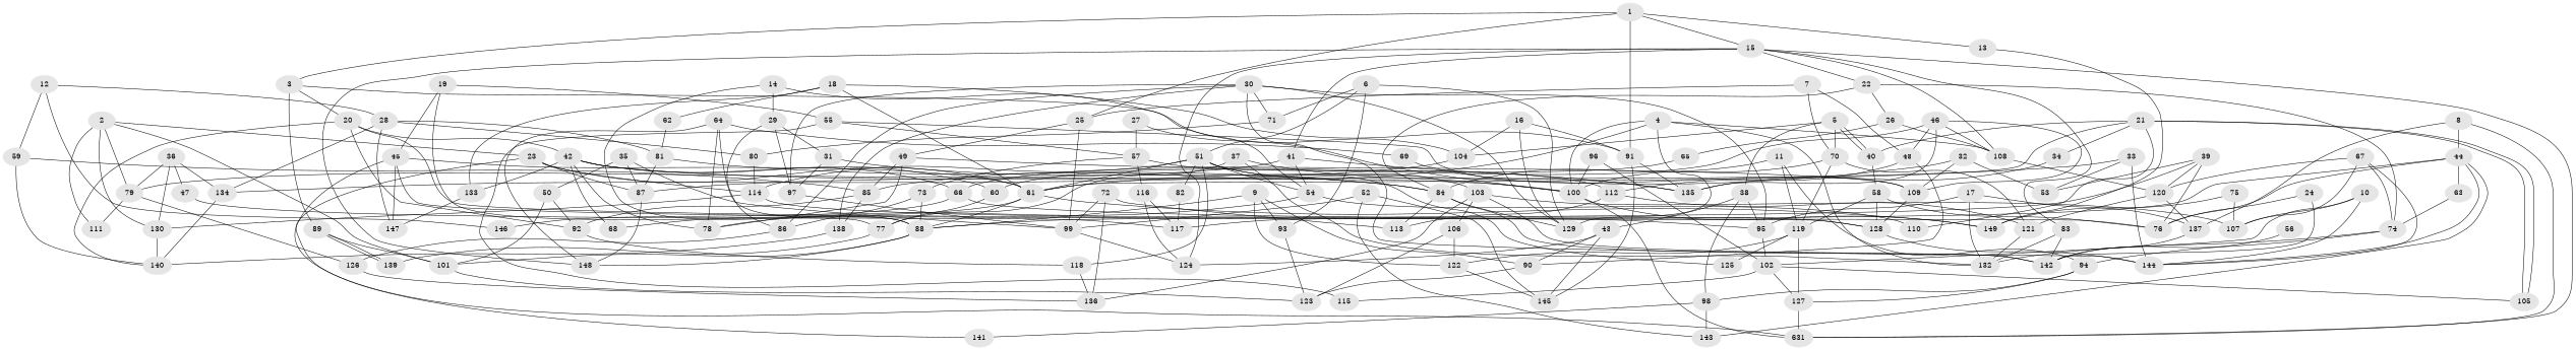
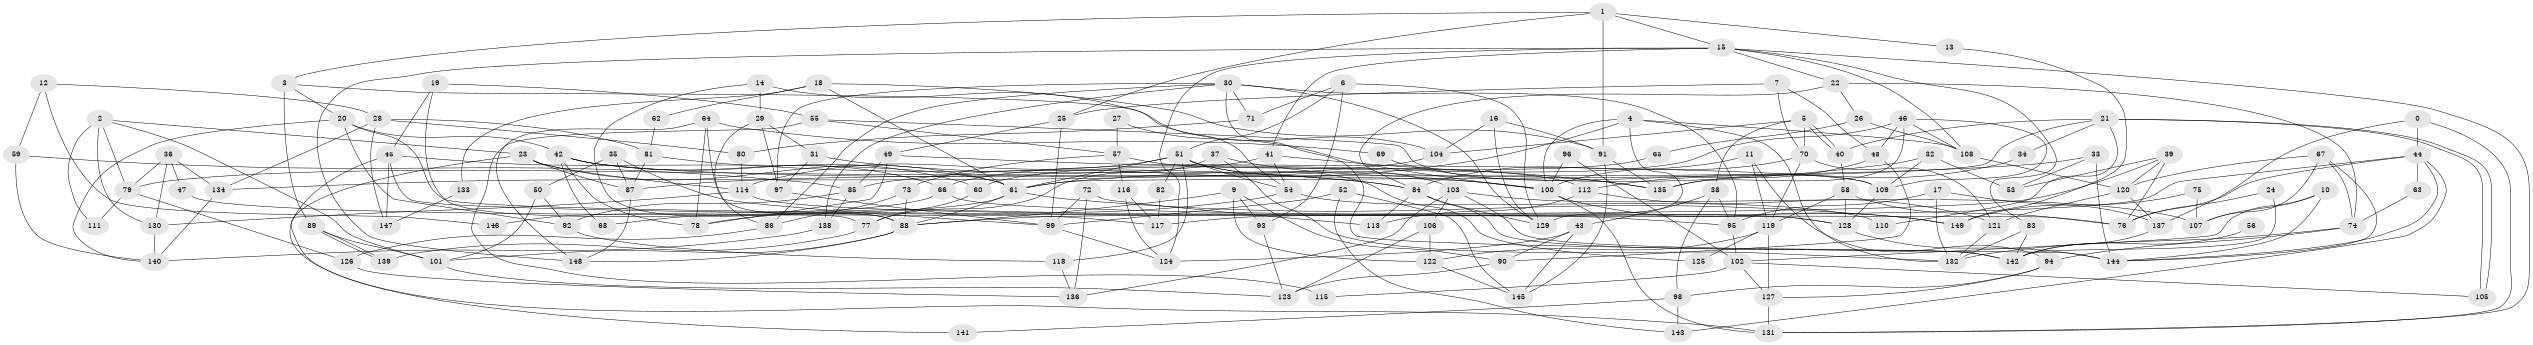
  graph {
    node [color=gray90 style=filled]
    1
    3
    13
    15
    25
    91
    20
    89
    104
    149
    108
-   131 [label=631]
+   131
    22
    41
    83
    124
    148
    49
    99
    135
    145
    2
    23
    79
    101
    111
    130
    61
    87
    114
    141
    126
    123
    140
    42
    76
    92
    139
    134
    4
    85
    100
    129
    132
    138
    120
    5
    38
    40
    70
    95
    43
    98
    58
    119
    121
    6
    51
    71
    93
    54
    82
    103
    118
    125
    80
    7
    48
    90
    112
-   8
+   8 [label=0]
    44
    137
    144
    63
    117
    143
    142
    9
    88
    122
    10
    102
    107
    105
    115
    127
    11
    84
    94
    113
    12
    28
    59
    146
    81
    147
    14
    29
    31
    86
    97
    110
    78
    26
    74
    16
    17
    18
    62
    133
    68
    19
    45
    55
    77
    128
    57
    109
    60
    66
    21
    34
    65
    24
    27
    73
    116
    30
    32
    53
    33
    35
    50
    36
    47
    37
    39
    75
    46
    136
    106
    52
    56
    64
    69
    67
    72
    96
    1 -- 3
    1 -- 13
    1 -- 15
    1 -- 25
    1 -- 91
    3 -- 20
    3 -- 89
    3 -- 104
    13 -- 149
    15 -- 108
    15 -- 131
    15 -- 22
    15 -- 41
    15 -- 83
    15 -- 124
    15 -- 148
    25 -- 49
    25 -- 99
    91 -- 135
    91 -- 145
    20 -- 140
    20 -- 42
    20 -- 76
    20 -- 92
    89 -- 101
    89 -- 139
    89 -- 139
    104 -- 134
    108 -- 120
    22 -- 84
    22 -- 26
    22 -- 74
    41 -- 135
    41 -- 79
    41 -- 54
    83 -- 132
    83 -- 142
    49 -- 85
    49 -- 78
    49 -- 109
    99 -- 124
    2 -- 23
    2 -- 79
    2 -- 101
    2 -- 111
    2 -- 130
    23 -- 61
    23 -- 87
    23 -- 114
    23 -- 141
    79 -- 111
    79 -- 126
    101 -- 123
    130 -- 140
    61 -- 149
    61 -- 88
    61 -- 68
    87 -- 148
    114 -- 130
    114 -- 128
    126 -- 136
    42 -- 100
    42 -- 78
-   42 -- 133
    42 -- 68
    42 -- 60
    42 -- 66
    92 -- 118
    134 -- 140
    4 -- 108
    4 -- 85
    4 -- 100
    4 -- 129
    4 -- 132
    85 -- 92
    85 -- 138
    100 -- 149
    100 -- 131
    138 -- 140
    120 -- 121
    120 -- 137
    5 -- 104
    5 -- 38
    5 -- 40
    5 -- 40
    5 -- 70
    38 -- 95
    38 -- 43
    38 -- 98
    40 -- 58
    70 -- 100
    70 -- 119
    70 -- 121
    95 -- 102
    43 -- 124
    43 -- 145
    43 -- 90
    98 -- 141
    98 -- 143
    58 -- 76
    58 -- 119
    58 -- 128
    119 -- 125
    119 -- 122
    119 -- 127
    121 -- 132
    6 -- 129
    6 -- 51
    6 -- 71
    6 -- 93
    51 -- 61
    51 -- 114
    51 -- 54
    51 -- 82
    51 -- 103
    51 -- 118
    51 -- 125
    71 -- 80
    93 -- 123
    54 -- 110
    54 -- 78
    82 -- 117
    103 -- 142
    103 -- 107
    103 -- 136
    103 -- 106
    118 -- 136
    80 -- 114
    7 -- 25
    7 -- 70
    7 -- 48
    48 -- 90
    48 -- 112
    90 -- 123
    112 -- 121
    112 -- 113
    8 -- 131
    8 -- 44
    8 -- 137
    44 -- 76
    44 -- 144
    44 -- 63
    44 -- 117
    44 -- 143
    137 -- 142
    63 -- 74
    9 -- 93
    9 -- 90
    9 -- 88
    9 -- 122
    88 -- 148
    88 -- 101
    122 -- 145
    10 -- 144
    10 -- 102
    10 -- 107
    102 -- 105
    102 -- 115
    102 -- 127
    127 -- 131
    11 -- 119
    11 -- 84
    11 -- 94
    84 -- 129
    84 -- 142
    84 -- 113
    94 -- 98
    94 -- 127
    12 -- 28
    12 -- 59
    12 -- 146
    28 -- 134
    28 -- 80
    28 -- 81
    28 -- 147
    59 -- 140
    59 -- 85
    81 -- 87
    81 -- 84
    14 -- 54
    14 -- 88
    14 -- 29
    29 -- 31
    29 -- 86
    29 -- 97
    31 -- 84
    31 -- 97
    86 -- 126
    97 -- 99
    26 -- 108
    26 -- 65
    74 -- 132
    74 -- 94
    16 -- 91
    16 -- 104
    16 -- 129
    17 -- 132
    17 -- 95
    17 -- 137
    18 -- 91
    18 -- 61
    18 -- 62
    18 -- 133
    62 -- 81
    133 -- 147
    19 -- 45
    19 -- 55
    19 -- 77
    45 -- 131
    45 -- 61
    45 -- 147
    45 -- 128
    55 -- 115
    55 -- 57
    55 -- 109
    77 -- 139
    128 -- 144
    57 -- 112
    57 -- 73
    57 -- 116
    109 -- 128
    60 -- 77
    66 -- 95
    66 -- 146
    21 -- 61
    21 -- 40
    21 -- 105
    21 -- 105
    21 -- 110
    21 -- 34
    34 -- 135
    65 -- 66
    24 -- 76
    24 -- 142
    27 -- 100
    27 -- 57
    73 -- 88
    73 -- 86
    116 -- 124
    116 -- 117
    30 -- 129
    30 -- 138
    30 -- 95
    30 -- 71
    30 -- 144
    30 -- 86
    30 -- 97
    32 -- 61
    32 -- 109
    32 -- 53
    33 -- 87
    33 -- 144
    33 -- 53
    35 -- 99
    35 -- 87
    35 -- 50
    50 -- 101
    50 -- 92
    36 -- 79
    36 -- 130
    36 -- 134
    36 -- 47
    47 -- 117
    37 -- 100
    37 -- 132
    37 -- 77
    39 -- 76
    39 -- 120
    39 -- 88
    39 -- 53
    75 -- 149
    75 -- 107
    46 -- 108
    46 -- 135
    46 -- 48
    46 -- 109
    46 -- 60
    106 -- 123
    106 -- 122
    52 -- 99
    52 -- 145
    52 -- 143
    56 -- 142
    64 -- 148
    64 -- 88
    64 -- 78
    64 -- 69
    69 -- 135
    67 -- 120
    67 -- 144
    67 -- 107
    67 -- 74
    72 -- 99
    72 -- 113
    72 -- 136
    96 -- 100
    96 -- 102
  }
